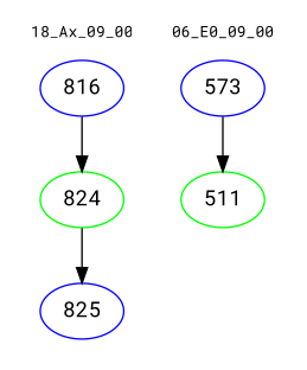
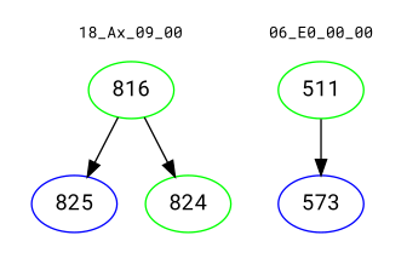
  digraph {
    fontname="Roboto Mono"
    node [color=blue fontname="Roboto Mono"]
    edge [color=black fontname="Roboto Mono"]
-   n1 [label=816]
+   n1 [color=green label=816]
    n2 [label=825]
    n3 [color=green label=824]
    n4 [label=573]
    n5 [color=green label=511]
    subgraph cluster_1 {
      color=white
      fontsize=10
      label="18_Ax_09_00"
      n1
      n2
      n3
    }
    subgraph cluster_2 {
      color=white
      fontsize=10
-     label="06_E0_09_00"
+     label="06_E0_00_00"
      n4
      n5
    }
-   n3 -> n2
+   n1 -> n2
    n1 -> n3
-   n4 -> n5
+   n5 -> n4
  }
